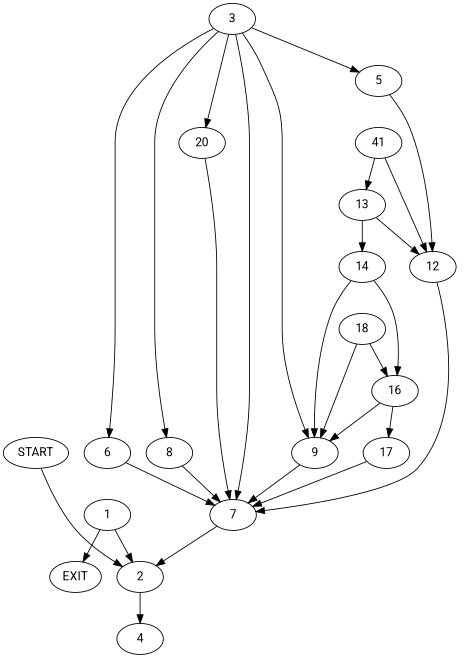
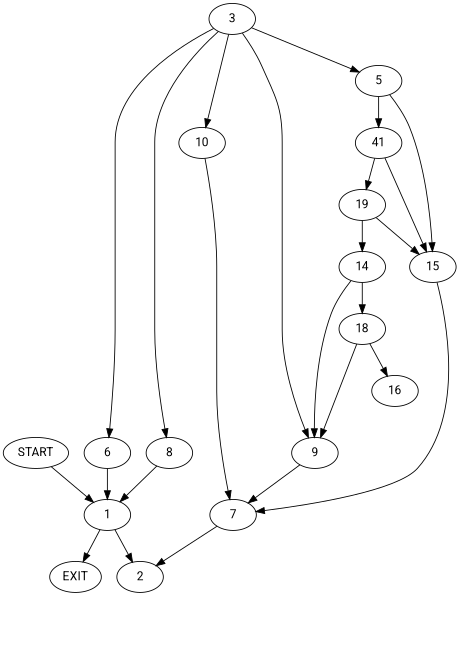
  digraph {
    fontname=Roboto
    node [fontname=Roboto]
    edge [fontname=Roboto]
    n1 [label=START]
    1
    n3 [label=EXIT]
    2
-   4
    3
    5
    6
    7
    8
    9
-   10 [label=20]
+   10
    n13 [label=41]
-   12
-   13
+   12 [label=15]
+   13 [label=19]
    14
    n17 [label=18]
    16
-   17
-   n1 -> 2
+   n1 -> 1
    1 -> n3
    1 -> 2
-   2 -> 4
    3 -> 5
    3 -> 6
-   3 -> 7
    3 -> 8
    3 -> 9
    3 -> 10
+   5 -> n13
    5 -> 12
-   6 -> 7
+   6 -> 1
    7 -> 2
-   8 -> 7
+   8 -> 1
    9 -> 7
    10 -> 7
    n13 -> 12
    n13 -> 13
    12 -> 7
    13 -> 12
    13 -> 14
    14 -> 9
-   14 -> 16
+   14 -> n17
    n17 -> 9
    n17 -> 16
-   16 -> 9
-   16 -> 17
-   17 -> 7
  }
